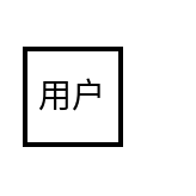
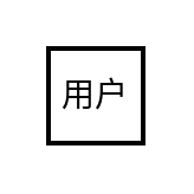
  <mxCell id="0" />
  <mxCell id="1" parent="0" />
- <mxCell id="2" value="用户" style="strokeWidth=2;whiteSpace=wrap;html=1;align=center;fontSize=14;" vertex="1" parent="1"><mxGeometry x="10" y="20" width="40" height="40" as="geometry" /></mxCell>
+ <mxCell id="2" value="用户" style="strokeWidth=2;whiteSpace=wrap;html=1;align=center;fontSize=14;" vertex="1" parent="1"><mxGeometry x="20" y="20" width="40" height="40" as="geometry" /></mxCell>
